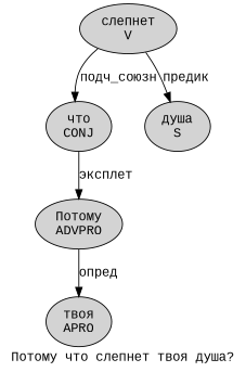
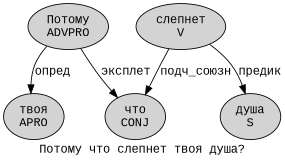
  digraph {
    fontname="Liberation Mono"
    label="Потому что слепнет твоя душа?"
    node [fillcolor=lightgray fontname="Liberation Mono" penwidth=1 shape=ellipse style=filled]
    edge [fontname="Liberation Mono"]
    n1 [label="Потому\nADVPRO"]
    n2 [label="что\nCONJ"]
    n3 [label="твоя\nAPRO"]
    n4 [label="слепнет\nV"]
    n5 [label="душа\nS"]
-   n2 -> n1 [label="эксплет"]
+   n1 -> n2 [label="эксплет"]
    n1 -> n3 [label="опред"]
    n4 -> n2 [label="подч_союзн"]
    n4 -> n5 [label="предик"]
  }
